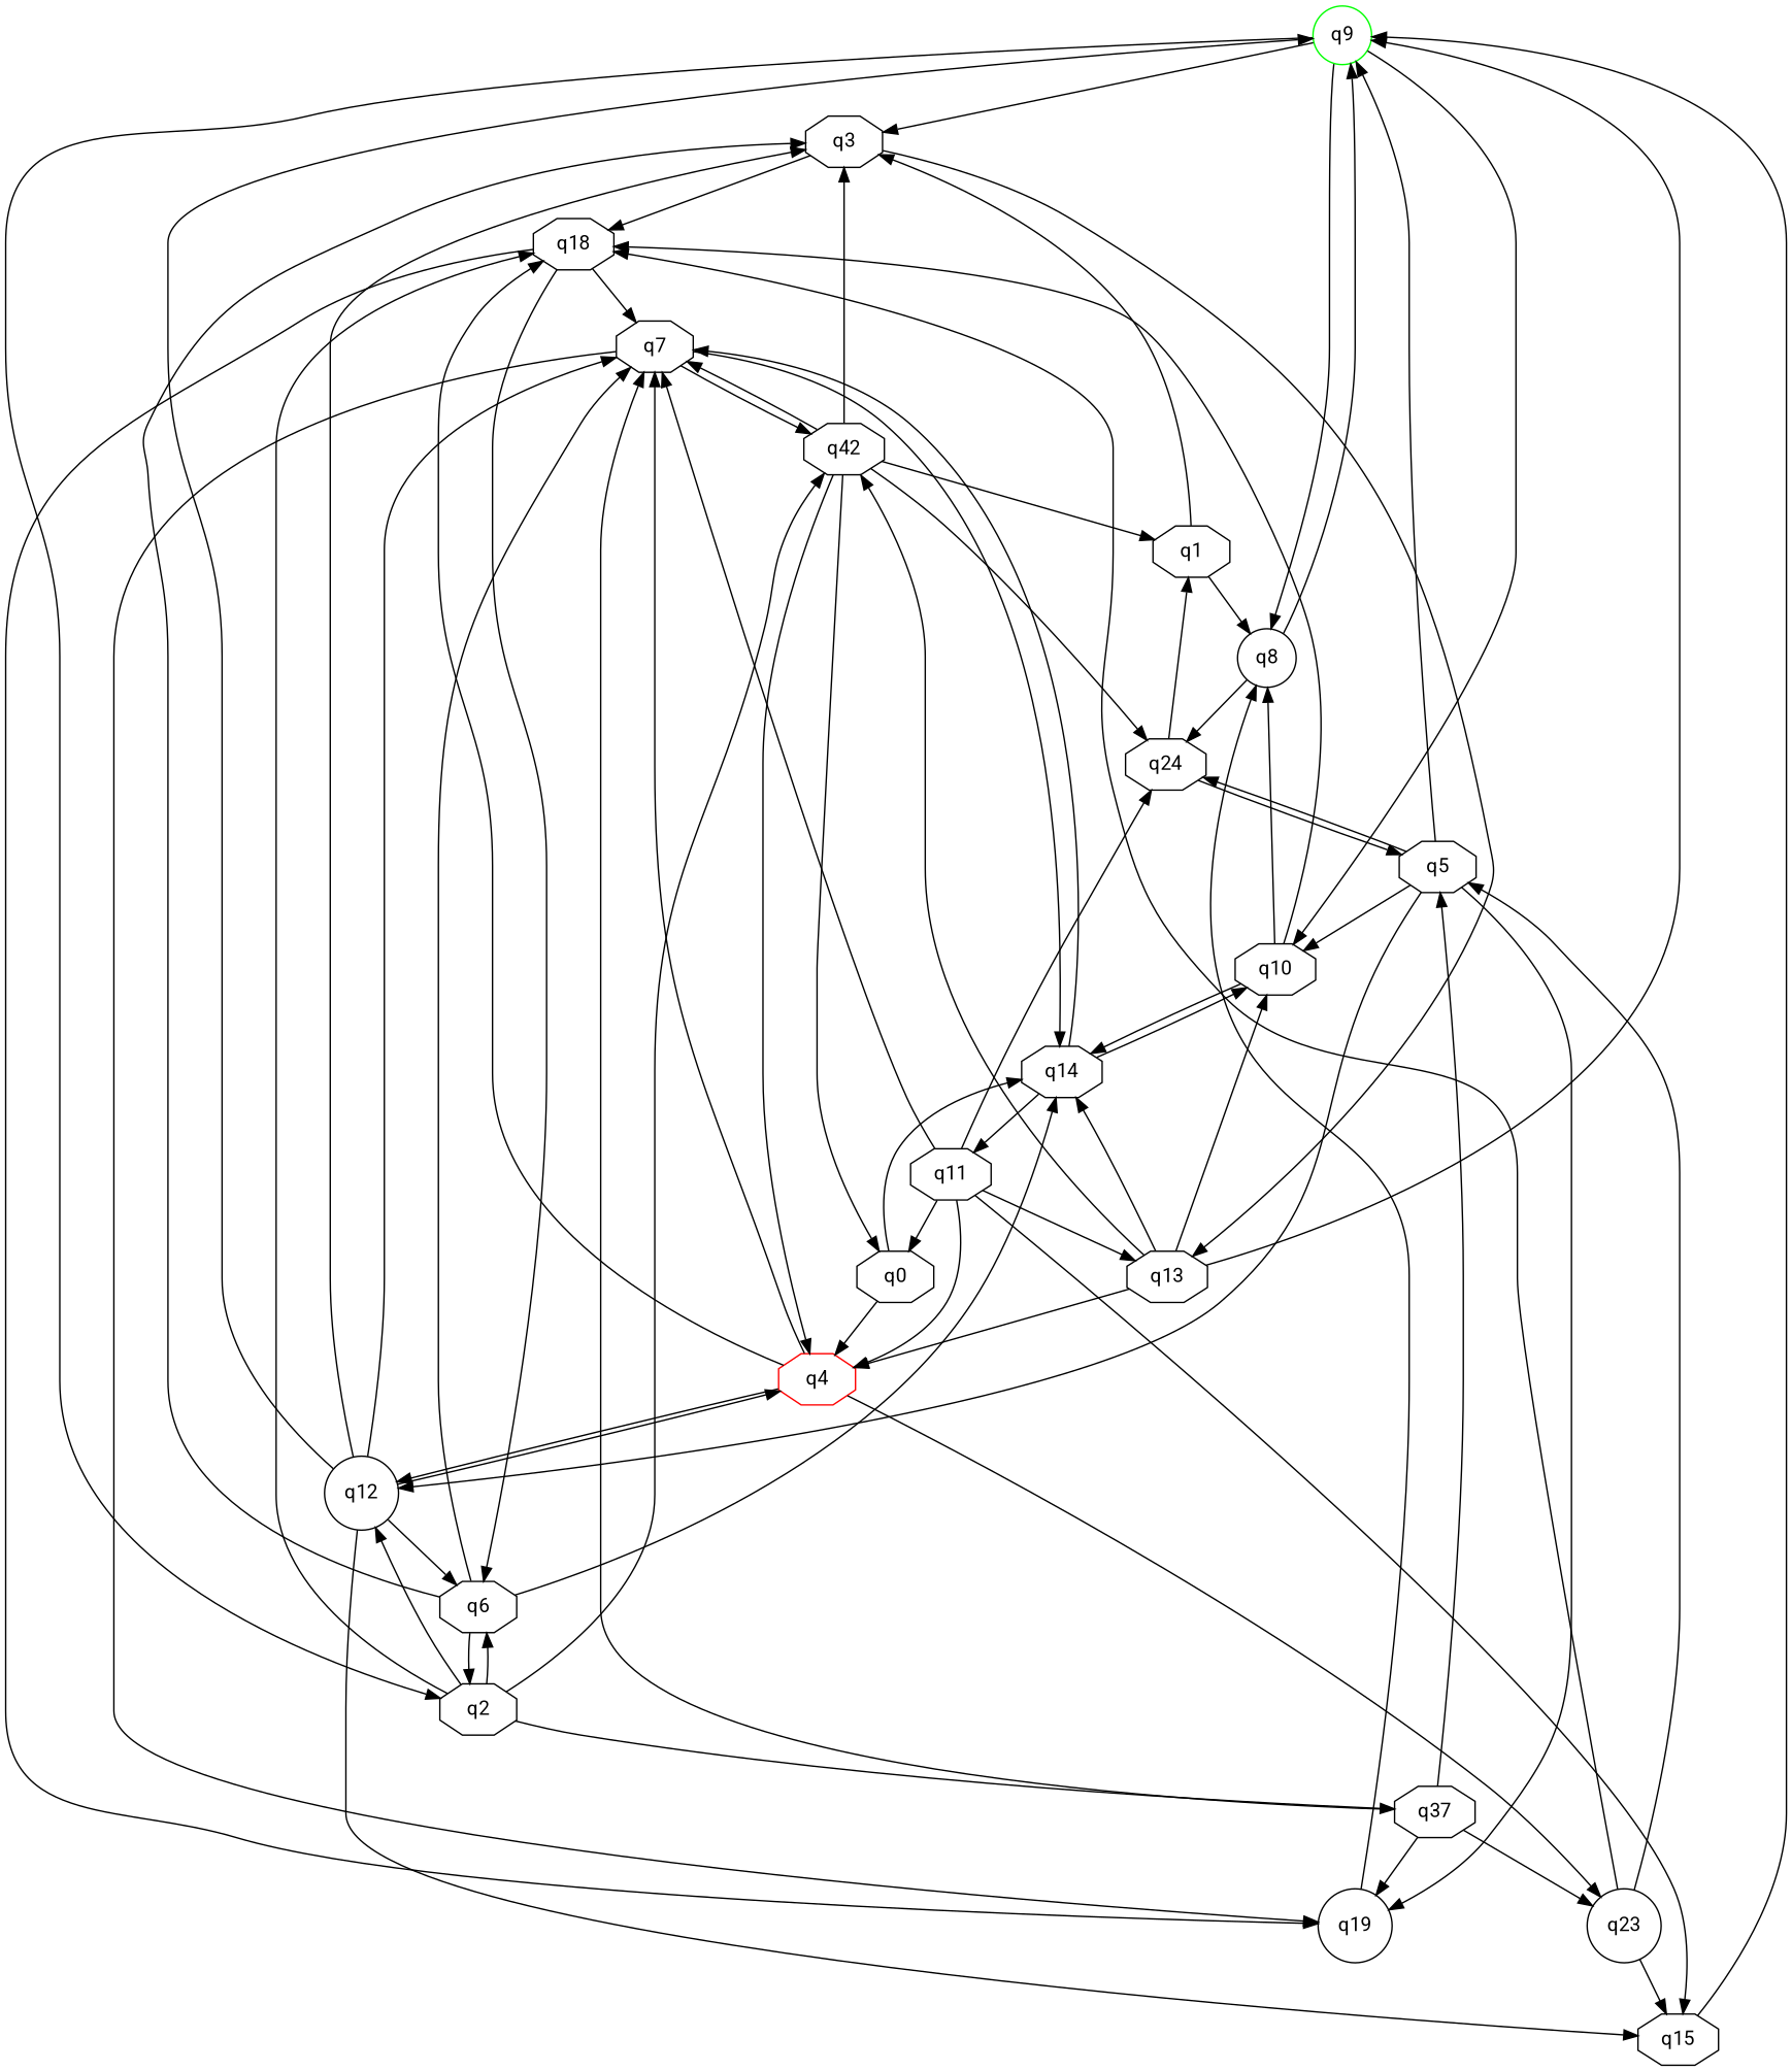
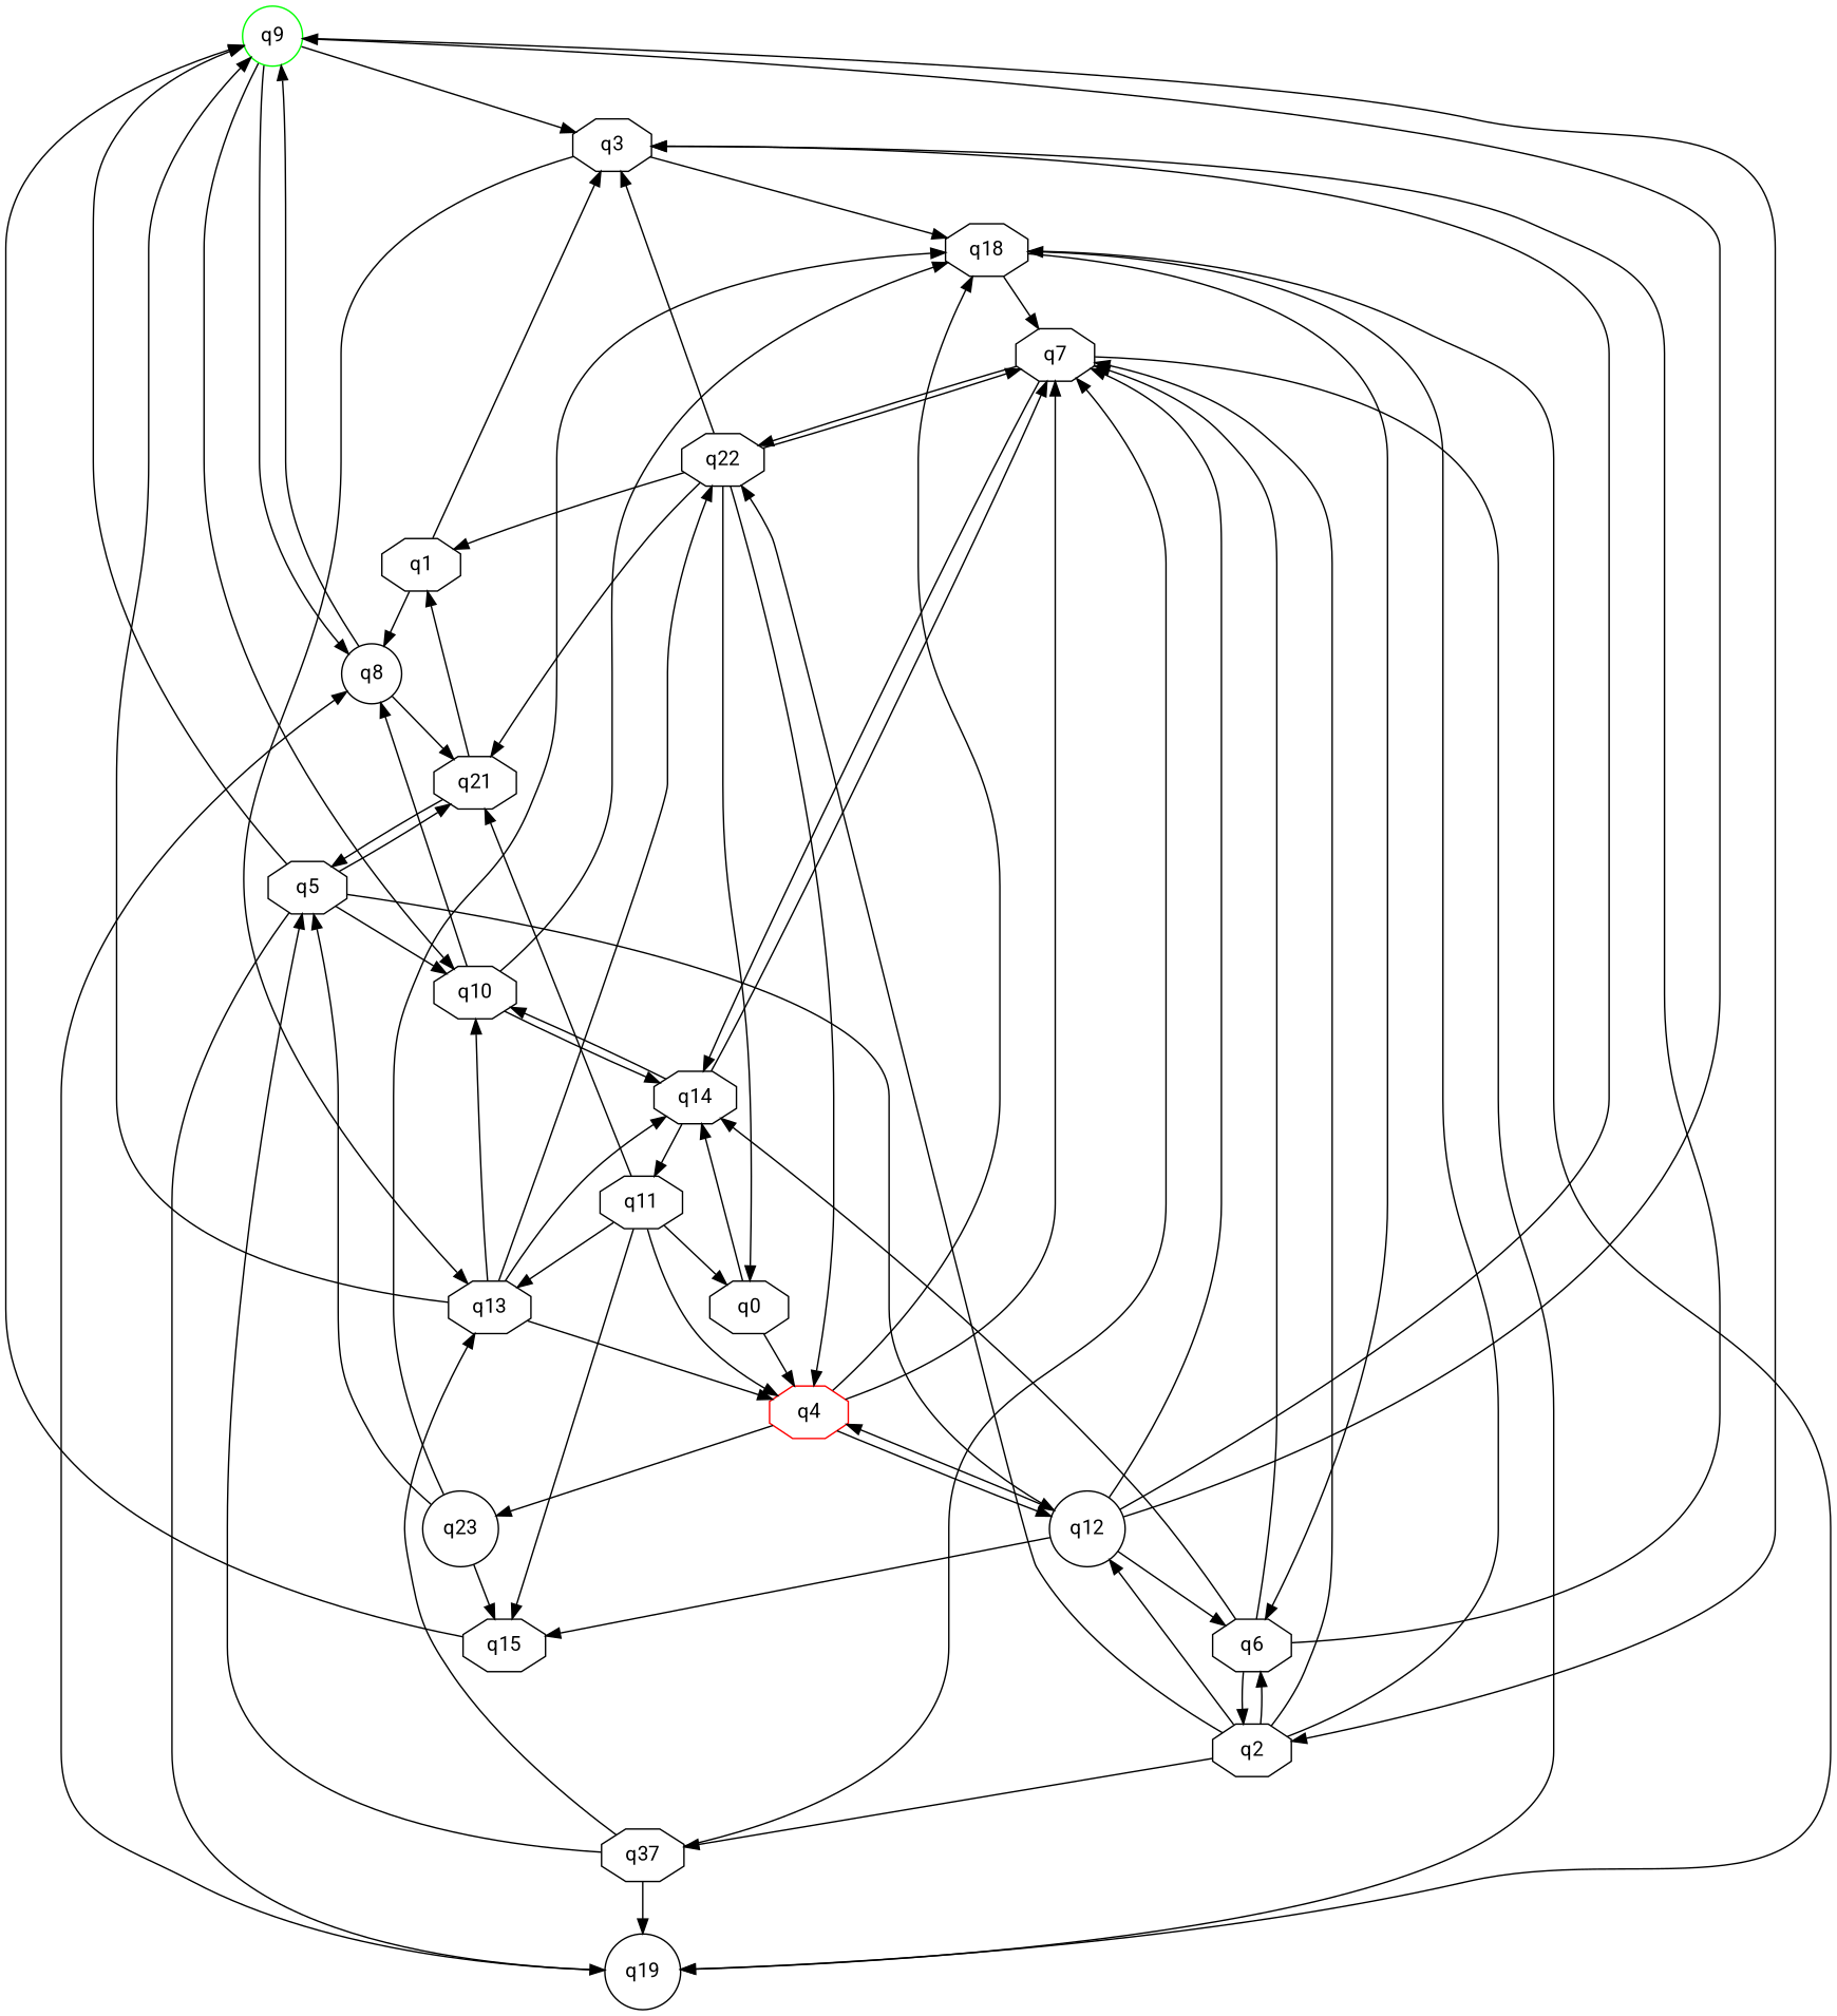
  digraph {
    fontname=Roboto
    node [fontname=Roboto shape=octagon]
    edge [fontname=Roboto]
    q9 [color=green initial=1 shape=circle]
    q3
    q8 [shape=circle]
    q2
    q10
    q18
    q13
-   q21 [label=q24]
+   q21
    q7
    q12 [shape=circle]
    q6
    n12 [label=q37]
-   q22 [label=q42]
+   q22
    q14
    q4 [color=red final=1]
    q23 [shape=circle]
    q19 [shape=circle]
    q15
    q5
    q0
    q11
    q1
    q9 -> q3
    q9 -> q8
    q9 -> q2
    q9 -> q10
    q3 -> q18
    q3 -> q13
    q8 -> q9
    q8 -> q21
    q2 -> q18
-   q11 -> q7
+   q2 -> q7
    q2 -> q12
    q2 -> q6
    q2 -> n12
    q2 -> q22
    q10 -> q8
    q10 -> q18
    q10 -> q14
    q18 -> q7
    q18 -> q6
    q18 -> q19
    q13 -> q9
    q13 -> q10
    q13 -> q22
    q13 -> q14
    q13 -> q4
    q21 -> q5
    q21 -> q1
    q7 -> q22
    q7 -> q14
    q7 -> q19
    q12 -> q9
    q12 -> q3
    q12 -> q7
    q12 -> q6
    q12 -> q4
    q12 -> q15
    q6 -> q3
    q6 -> q2
    q6 -> q7
    q6 -> q14
-   n12 -> q23
+   n12 -> q13
    n12 -> q7
    n12 -> q19
    n12 -> q5
    q22 -> q3
    q22 -> q21
    q22 -> q7
    q22 -> q4
    q22 -> q0
    q22 -> q1
    q14 -> q10
    q14 -> q7
    q14 -> q11
    q4 -> q18
    q4 -> q7
    q4 -> q12
    q4 -> q23
    q23 -> q18
    q23 -> q15
    q23 -> q5
    q19 -> q8
    q15 -> q9
    q5 -> q9
    q5 -> q10
    q5 -> q21
    q5 -> q12
    q5 -> q19
    q0 -> q14
    q0 -> q4
    q11 -> q13
    q11 -> q21
    q11 -> q4
    q11 -> q15
    q11 -> q0
    q1 -> q3
    q1 -> q8
  }
